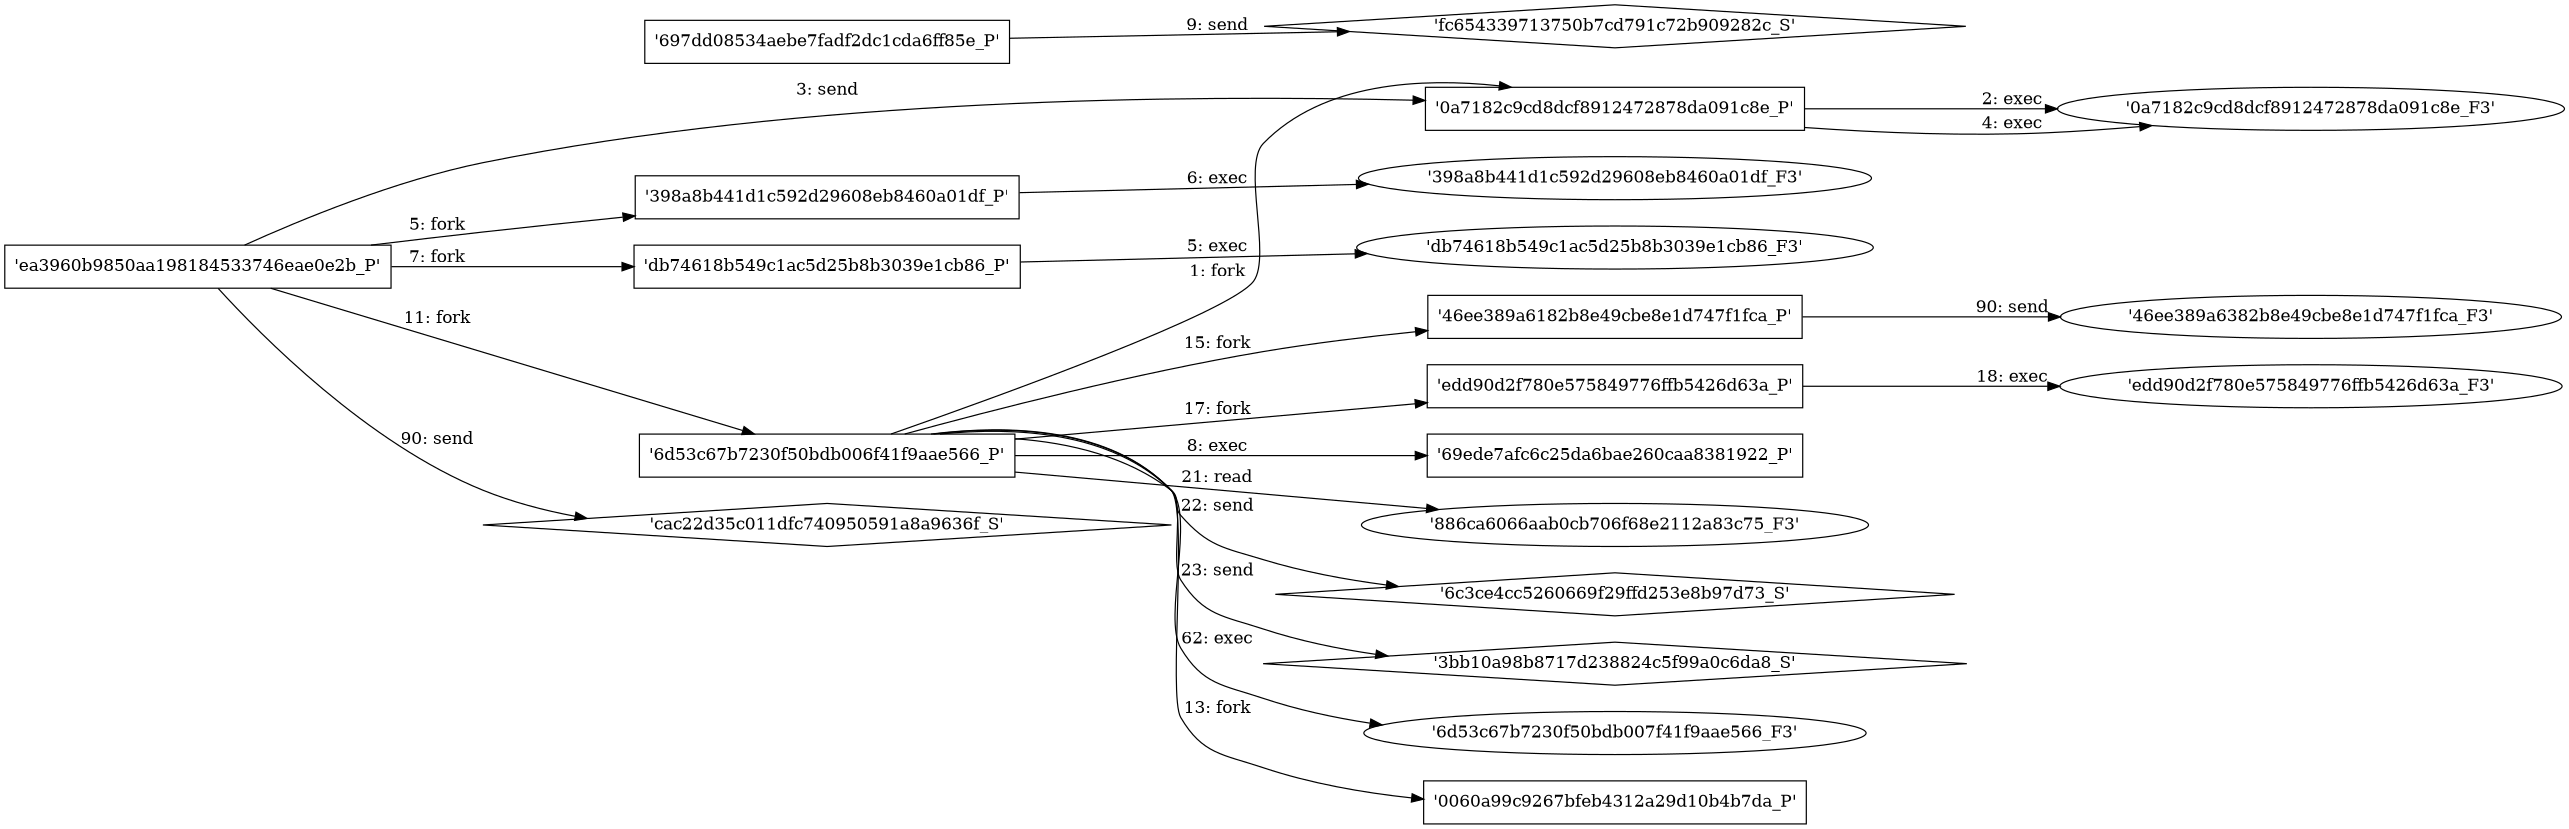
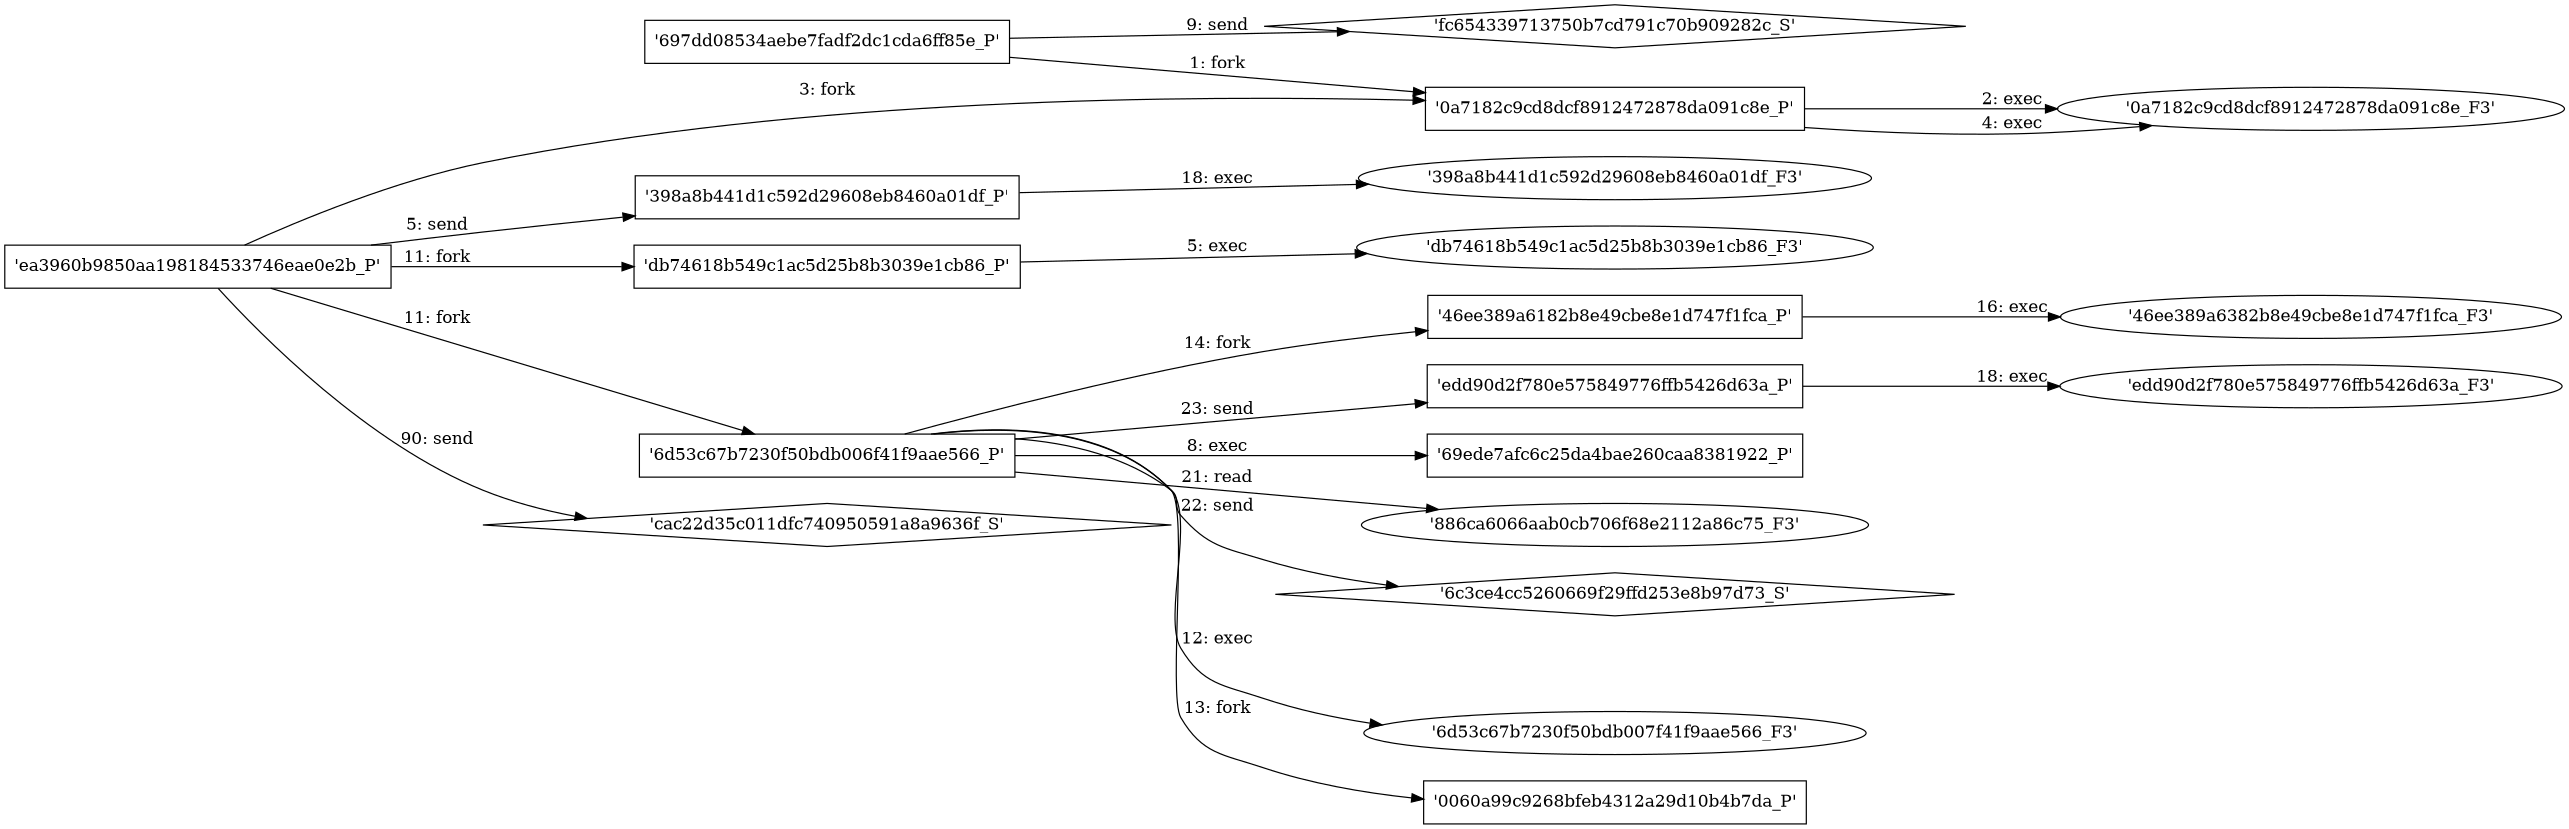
  digraph {
    engine=neato
    fixedsize=false
    fontsize=10
    nodesep=0.3
    rankdir=LR
    ranksep=0
    splines=true
    node [node_type=Process shape=box]
    "'697dd08534aebe7fadf2dc1cda6ff85e_P'"
    "'0a7182c9cd8dcf8912472878da091c8e_P'"
-   "'fc654339713750b7cd791c70b909282c_S'" [node_type=Socket shape=diamond label="'fc654339713750b7cd791c72b909282c_S'"]
+   "'fc654339713750b7cd791c70b909282c_S'" [node_type=Socket shape=diamond]
    "'0a7182c9cd8dcf8912472878da091c8e_F3'" [node_type=File shape=ellipse]
    "'ea3960b9850aa198184533746eae0e2b_P'"
    "'398a8b441d1c592d29608eb8460a01df_P'"
    "'db74618b549c1ac5d25b8b3039e1cb86_P'"
    "'cac22d35c011dfc740950591a8a9636f_S'" [node_type=Socket shape=diamond]
    "'6d53c67b7230f50bdb006f41f9aae566_P'"
    "'398a8b441d1c592d29608eb8460a01df_F3'" [node_type=File shape=ellipse]
    "'db74618b549c1ac5d25b8b3039e1cb86_F3'" [node_type=File shape=ellipse]
    n12 [label="'6d53c67b7230f50bdb007f41f9aae566_F3'" node_type=File shape=ellipse]
-   "'0060a99c9268bfeb4312a29d10b4b7da_P'" [label="'0060a99c9267bfeb4312a29d10b4b7da_P'"]
+   "'0060a99c9268bfeb4312a29d10b4b7da_P'"
    n14 [label="'46ee389a6182b8e49cbe8e1d747f1fca_P'"]
    "'edd90d2f780e575849776ffb5426d63a_P'"
-   "'69ede7afc6c25da6bae260caa8381922_P'"
-   "'886ca6066aab0cb706f68e2112a83c75_F3'" [node_type=file shape=ellipse]
+   "'69ede7afc6c25da6bae260caa8381922_P'" [label="'69ede7afc6c25da4bae260caa8381922_P'"]
+   "'886ca6066aab0cb706f68e2112a83c75_F3'" [node_type=file shape=ellipse label="'886ca6066aab0cb706f68e2112a86c75_F3'"]
    "'6c3ce4cc5260669f29ffd253e8b97d73_S'" [node_type=Socket shape=diamond]
-   "'3bb10a98b8717d238824c5f99a0c6da8_S'" [node_type=Socket shape=diamond]
    "'46ee389a6382b8e49cbe8e1d747f1fca_F3'" [node_type=File shape=ellipse]
    "'edd90d2f780e575849776ffb5426d63a_F3'" [node_type=File shape=ellipse]
-   "'6d53c67b7230f50bdb006f41f9aae566_P'" -> "'0a7182c9cd8dcf8912472878da091c8e_P'" [label="1: fork"]
+   "'697dd08534aebe7fadf2dc1cda6ff85e_P'" -> "'0a7182c9cd8dcf8912472878da091c8e_P'" [label="1: fork"]
    "'697dd08534aebe7fadf2dc1cda6ff85e_P'" -> "'fc654339713750b7cd791c70b909282c_S'" [label="9: send"]
    "'0a7182c9cd8dcf8912472878da091c8e_P'" -> "'0a7182c9cd8dcf8912472878da091c8e_F3'" [label="2: exec"]
    "'0a7182c9cd8dcf8912472878da091c8e_P'" -> "'0a7182c9cd8dcf8912472878da091c8e_F3'" [label="4: exec"]
-   "'ea3960b9850aa198184533746eae0e2b_P'" -> "'0a7182c9cd8dcf8912472878da091c8e_P'" [label="3: send"]
-   "'ea3960b9850aa198184533746eae0e2b_P'" -> "'398a8b441d1c592d29608eb8460a01df_P'" [label="5: fork"]
-   "'ea3960b9850aa198184533746eae0e2b_P'" -> "'db74618b549c1ac5d25b8b3039e1cb86_P'" [label="7: fork"]
+   "'ea3960b9850aa198184533746eae0e2b_P'" -> "'0a7182c9cd8dcf8912472878da091c8e_P'" [label="3: fork"]
+   "'ea3960b9850aa198184533746eae0e2b_P'" -> "'398a8b441d1c592d29608eb8460a01df_P'" [label="5: send"]
+   "'ea3960b9850aa198184533746eae0e2b_P'" -> "'db74618b549c1ac5d25b8b3039e1cb86_P'" [label="11: fork"]
    "'ea3960b9850aa198184533746eae0e2b_P'" -> "'cac22d35c011dfc740950591a8a9636f_S'" [label="90: send"]
    "'ea3960b9850aa198184533746eae0e2b_P'" -> "'6d53c67b7230f50bdb006f41f9aae566_P'" [label="11: fork"]
-   "'398a8b441d1c592d29608eb8460a01df_P'" -> "'398a8b441d1c592d29608eb8460a01df_F3'" [label="6: exec"]
+   "'398a8b441d1c592d29608eb8460a01df_P'" -> "'398a8b441d1c592d29608eb8460a01df_F3'" [label="18: exec"]
    "'db74618b549c1ac5d25b8b3039e1cb86_P'" -> "'db74618b549c1ac5d25b8b3039e1cb86_F3'" [label="5: exec"]
-   "'6d53c67b7230f50bdb006f41f9aae566_P'" -> n12 [label="62: exec"]
+   "'6d53c67b7230f50bdb006f41f9aae566_P'" -> n12 [label="12: exec"]
    "'6d53c67b7230f50bdb006f41f9aae566_P'" -> "'0060a99c9268bfeb4312a29d10b4b7da_P'" [label="13: fork"]
-   "'6d53c67b7230f50bdb006f41f9aae566_P'" -> n14 [label="15: fork"]
-   "'6d53c67b7230f50bdb006f41f9aae566_P'" -> "'edd90d2f780e575849776ffb5426d63a_P'" [label="17: fork"]
+   "'6d53c67b7230f50bdb006f41f9aae566_P'" -> n14 [label="14: fork"]
+   "'6d53c67b7230f50bdb006f41f9aae566_P'" -> "'edd90d2f780e575849776ffb5426d63a_P'" [label="23: send"]
    "'6d53c67b7230f50bdb006f41f9aae566_P'" -> "'69ede7afc6c25da6bae260caa8381922_P'" [label="8: exec"]
    "'6d53c67b7230f50bdb006f41f9aae566_P'" -> "'886ca6066aab0cb706f68e2112a83c75_F3'" [label="21: read"]
    "'6d53c67b7230f50bdb006f41f9aae566_P'" -> "'6c3ce4cc5260669f29ffd253e8b97d73_S'" [label="22: send"]
-   "'6d53c67b7230f50bdb006f41f9aae566_P'" -> "'3bb10a98b8717d238824c5f99a0c6da8_S'" [label="23: send"]
-   n14 -> "'46ee389a6382b8e49cbe8e1d747f1fca_F3'" [label="90: send"]
+   n14 -> "'46ee389a6382b8e49cbe8e1d747f1fca_F3'" [label="16: exec"]
    "'edd90d2f780e575849776ffb5426d63a_P'" -> "'edd90d2f780e575849776ffb5426d63a_F3'" [label="18: exec"]
  }
